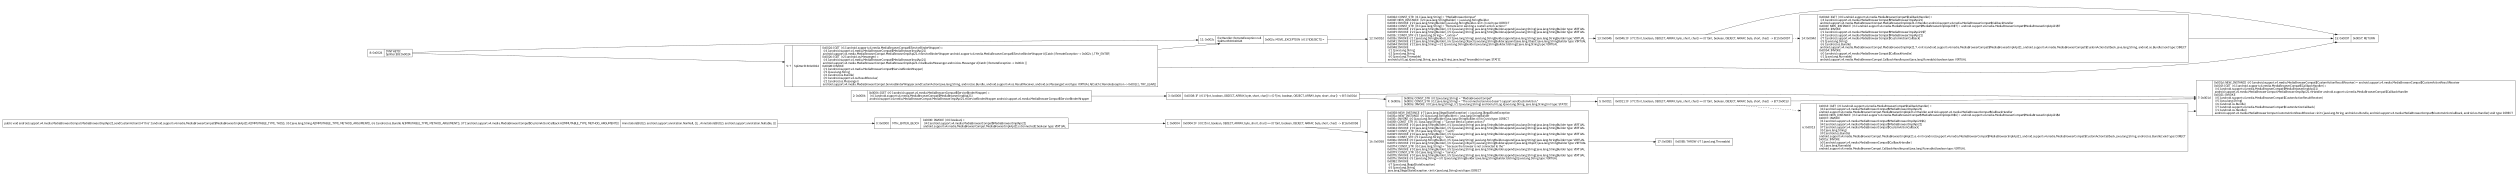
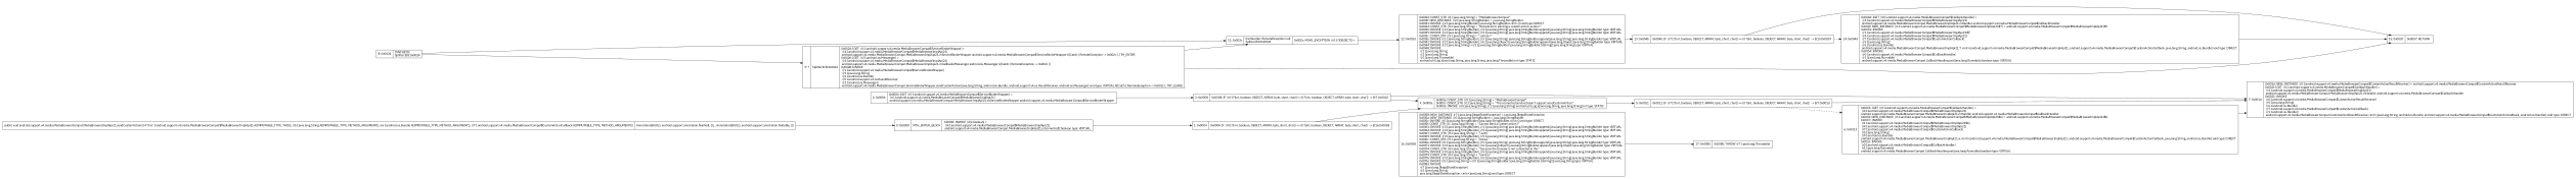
  digraph {
    fontname="IBM Plex Sans"
    rankdir=LR
    node [fontname="IBM Plex Sans" shape=record]
    edge [fontname="IBM Plex Sans"]
    n1 [label="{0\:\ 0x0000|MTH_ENTER_BLOCK\l|0x0000: INVOKE  (r0 I:boolean) = \l  (r4 I:android.support.v4.media.MediaBrowserCompat$MediaBrowserImplApi21)\l android.support.v4.media.MediaBrowserCompat.MediaBrowserImplApi21.isConnected():boolean type: VIRTUAL \l}"]
    n2 [label="{1\:\ 0x0004|0x0004: IF  (r0 I:?[int, boolean, OBJECT, ARRAY, byte, short, char]) == (0 ?[int, boolean, OBJECT, ARRAY, byte, short, char])  \-\> B:16:0x0058 \l}"]
    n3 [label="{16\:\ 0x0058|0x0058: NEW_INSTANCE  (r7 I:java.lang.IllegalStateException) =  java.lang.IllegalStateException \l0x005a: NEW_INSTANCE  (r0 I:java.lang.StringBuilder) =  java.lang.StringBuilder \l0x005c: INVOKE  (r0 I:java.lang.StringBuilder) java.lang.StringBuilder.\<init\>():void type: DIRECT \l0x005f: CONST_STR  (r1 I:java.lang.String) =  \"Cannot send a custom action (\" \l0x0061: INVOKE  (r0 I:java.lang.StringBuilder), (r1 I:java.lang.String) java.lang.StringBuilder.append(java.lang.String):java.lang.StringBuilder type: VIRTUAL \l0x0064: INVOKE  (r0 I:java.lang.StringBuilder), (r5 I:java.lang.String) java.lang.StringBuilder.append(java.lang.String):java.lang.StringBuilder type: VIRTUAL \l0x0067: CONST_STR  (r5 I:java.lang.String) =  \") with \" \l0x0069: INVOKE  (r0 I:java.lang.StringBuilder), (r5 I:java.lang.String) java.lang.StringBuilder.append(java.lang.String):java.lang.StringBuilder type: VIRTUAL \l0x006c: CONST_STR  (r5 I:java.lang.String) =  \"extras \" \l0x006e: INVOKE  (r0 I:java.lang.StringBuilder), (r5 I:java.lang.String) java.lang.StringBuilder.append(java.lang.String):java.lang.StringBuilder type: VIRTUAL \l0x0071: INVOKE  (r0 I:java.lang.StringBuilder), (r6 I:java.lang.Object) java.lang.StringBuilder.append(java.lang.Object):java.lang.StringBuilder type: VIRTUAL \l0x0074: CONST_STR  (r5 I:java.lang.String) =  \" because the browser is not connected to the \" \l0x0076: INVOKE  (r0 I:java.lang.StringBuilder), (r5 I:java.lang.String) java.lang.StringBuilder.append(java.lang.String):java.lang.StringBuilder type: VIRTUAL \l0x0079: CONST_STR  (r5 I:java.lang.String) =  \"service.\" \l0x007b: INVOKE  (r0 I:java.lang.StringBuilder), (r5 I:java.lang.String) java.lang.StringBuilder.append(java.lang.String):java.lang.StringBuilder type: VIRTUAL \l0x007e: INVOKE  (r5 I:java.lang.String) = (r0 I:java.lang.StringBuilder) java.lang.StringBuilder.toString():java.lang.String type: VIRTUAL \l0x0082: INVOKE  \l  (r7 I:java.lang.IllegalStateException)\l  (r5 I:java.lang.String)\l java.lang.IllegalStateException.\<init\>(java.lang.String):void type: DIRECT \l}"]
    n4 [label="{2\:\ 0x0006|0x0006: IGET  (r0 I:android.support.v4.media.MediaBrowserCompat$ServiceBinderWrapper) = \l  (r4 I:android.support.v4.media.MediaBrowserCompat$MediaBrowserImplApi21)\l android.support.v4.media.MediaBrowserCompat.MediaBrowserImplApi21.mServiceBinderWrapper android.support.v4.media.MediaBrowserCompat$ServiceBinderWrapper \l}"]
    n5 [label="{3\:\ 0x0008|0x0008: IF  (r0 I:?[int, boolean, OBJECT, ARRAY, byte, short, char]) != (0 ?[int, boolean, OBJECT, ARRAY, byte, short, char])  \-\> B:7:0x001d \l}"]
    n6 [label="{17\:\ 0x0085|0x0085: THROW  (r7 I:java.lang.Throwable) \l}"]
    n7 [label="{4\:\ 0x000a|0x000a: CONST_STR  (r0 I:java.lang.String) =  \"MediaBrowserCompat\" \l0x000c: CONST_STR  (r1 I:java.lang.String) =  \"The connected service doesn't support sendCustomAction.\" \l0x000e: INVOKE  (r0 I:java.lang.String), (r1 I:java.lang.String) android.util.Log.i(java.lang.String, java.lang.String):int type: STATIC \l}"]
    n8 [label="{7\:\ 0x001d|0x001d: NEW_INSTANCE  (r0 I:android.support.v4.media.MediaBrowserCompat$CustomActionResultReceiver) =  android.support.v4.media.MediaBrowserCompat$CustomActionResultReceiver \l0x001f: IGET  (r1 I:android.support.v4.media.MediaBrowserCompat$CallbackHandler) = \l  (r4 I:android.support.v4.media.MediaBrowserCompat$MediaBrowserImplApi21)\l android.support.v4.media.MediaBrowserCompat.MediaBrowserImplApi21.mHandler android.support.v4.media.MediaBrowserCompat$CallbackHandler \l0x0021: INVOKE  \l  (r0 I:android.support.v4.media.MediaBrowserCompat$CustomActionResultReceiver)\l  (r5 I:java.lang.String)\l  (r6 I:android.os.Bundle)\l  (r7 I:android.support.v4.media.MediaBrowserCompat$CustomActionCallback)\l  (r1 I:android.os.Handler)\l android.support.v4.media.MediaBrowserCompat.CustomActionResultReceiver.\<init\>(java.lang.String, android.os.Bundle, android.support.v4.media.MediaBrowserCompat$CustomActionCallback, android.os.Handler):void type: DIRECT \l}"]
    n9 [label="{5\:\ 0x0011|0x0011: IF  (r7 I:?[int, boolean, OBJECT, ARRAY, byte, short, char]) == (0 ?[int, boolean, OBJECT, ARRAY, byte, short, char])  \-\> B:7:0x001d \l}"]
    n10 [label="{6\:\ 0x0013|0x0013: IGET  (r0 I:android.support.v4.media.MediaBrowserCompat$CallbackHandler) = \l  (r4 I:android.support.v4.media.MediaBrowserCompat$MediaBrowserImplApi21)\l android.support.v4.media.MediaBrowserCompat.MediaBrowserImplApi21.mHandler android.support.v4.media.MediaBrowserCompat$CallbackHandler \l0x0015: NEW_INSTANCE  (r1 I:android.support.v4.media.MediaBrowserCompat$MediaBrowserImplApi21$6) =  android.support.v4.media.MediaBrowserCompat$MediaBrowserImplApi21$6 \l0x0017: INVOKE  \l  (r1 I:android.support.v4.media.MediaBrowserCompat$MediaBrowserImplApi21$6)\l  (r4 I:android.support.v4.media.MediaBrowserCompat$MediaBrowserImplApi21)\l  (r7 I:android.support.v4.media.MediaBrowserCompat$CustomActionCallback)\l  (r5 I:java.lang.String)\l  (r9 I:android.os.Bundle)\l android.support.v4.media.MediaBrowserCompat.MediaBrowserImplApi21.6.\<init\>(android.support.v4.media.MediaBrowserCompat$MediaBrowserImplApi21, android.support.v4.media.MediaBrowserCompat$CustomActionCallback, java.lang.String, android.os.Bundle):void type: DIRECT \l0x001a: INVOKE  \l  (r0 I:android.support.v4.media.MediaBrowserCompat$CallbackHandler)\l  (r1 I:java.lang.Runnable)\l android.support.v4.media.MediaBrowserCompat.CallbackHandler.post(java.lang.Runnable):boolean type: VIRTUAL \l}"]
    n11 [label="{8\:\ 0x0024|SYNTHETIC\lSplitter:B:8:0x0024\l}"]
    n12 [label="{9\:\ ?|Splitter:B:8:0x0024\l|0x0024: IGET  (r1 I:android.support.v4.media.MediaBrowserCompat$ServiceBinderWrapper) = \l  (r4 I:android.support.v4.media.MediaBrowserCompat$MediaBrowserImplApi21)\l android.support.v4.media.MediaBrowserCompat.MediaBrowserImplApi21.mServiceBinderWrapper android.support.v4.media.MediaBrowserCompat$ServiceBinderWrapper A[Catch:\{ RemoteException \-\> 0x002c \}, TRY_ENTER]\l0x0026: IGET  (r2 I:android.os.Messenger) = \l  (r4 I:android.support.v4.media.MediaBrowserCompat$MediaBrowserImplApi21)\l android.support.v4.media.MediaBrowserCompat.MediaBrowserImplApi21.mCallbacksMessenger android.os.Messenger A[Catch:\{ RemoteException \-\> 0x002c \}]\l0x0028: INVOKE  \l  (r1 I:android.support.v4.media.MediaBrowserCompat$ServiceBinderWrapper)\l  (r5 I:java.lang.String)\l  (r6 I:android.os.Bundle)\l  (r0 I:android.support.v4.os.ResultReceiver)\l  (r2 I:android.os.Messenger)\l android.support.v4.media.MediaBrowserCompat.ServiceBinderWrapper.sendCustomAction(java.lang.String, android.os.Bundle, android.support.v4.os.ResultReceiver, android.os.Messenger):void type: VIRTUAL A[Catch:\{ RemoteException \-\> 0x002c \}, TRY_LEAVE]\l}"]
    n13 [label="{11\:\ 0x002c|ExcHandler: RemoteException null\lSplitter:B:8:0x0024\l|0x002c: MOVE_EXCEPTION  (r0 I:?[OBJECT]) =  \l}"]
    n14 [label="{15\:\ 0x0057|0x0057: RETURN   \l}"]
    n15 [label="{12\:\ 0x002d|0x002d: CONST_STR  (r1 I:java.lang.String) =  \"MediaBrowserCompat\" \l0x002f: NEW_INSTANCE  (r2 I:java.lang.StringBuilder) =  java.lang.StringBuilder \l0x0031: INVOKE  (r2 I:java.lang.StringBuilder) java.lang.StringBuilder.\<init\>():void type: DIRECT \l0x0034: CONST_STR  (r3 I:java.lang.String) =  \"Remote error sending a custom action: action=\" \l0x0036: INVOKE  (r2 I:java.lang.StringBuilder), (r3 I:java.lang.String) java.lang.StringBuilder.append(java.lang.String):java.lang.StringBuilder type: VIRTUAL \l0x0039: INVOKE  (r2 I:java.lang.StringBuilder), (r5 I:java.lang.String) java.lang.StringBuilder.append(java.lang.String):java.lang.StringBuilder type: VIRTUAL \l0x003c: CONST_STR  (r3 I:java.lang.String) =  \", extras=\" \l0x003e: INVOKE  (r2 I:java.lang.StringBuilder), (r3 I:java.lang.String) java.lang.StringBuilder.append(java.lang.String):java.lang.StringBuilder type: VIRTUAL \l0x0041: INVOKE  (r2 I:java.lang.StringBuilder), (r6 I:java.lang.Object) java.lang.StringBuilder.append(java.lang.Object):java.lang.StringBuilder type: VIRTUAL \l0x0044: INVOKE  (r2 I:java.lang.String) = (r2 I:java.lang.StringBuilder) java.lang.StringBuilder.toString():java.lang.String type: VIRTUAL \l0x0048: INVOKE  \l  (r1 I:java.lang.String)\l  (r2 I:java.lang.String)\l  (r0 I:java.lang.Throwable)\l android.util.Log.i(java.lang.String, java.lang.String, java.lang.Throwable):int type: STATIC \l}"]
    n16 [label="{13\:\ 0x004b|0x004b: IF  (r7 I:?[int, boolean, OBJECT, ARRAY, byte, short, char]) == (0 ?[int, boolean, OBJECT, ARRAY, byte, short, char])  \-\> B:15:0x0057 \l}"]
    n17 [label="{14\:\ 0x004d|0x004d: IGET  (r0 I:android.support.v4.media.MediaBrowserCompat$CallbackHandler) = \l  (r4 I:android.support.v4.media.MediaBrowserCompat$MediaBrowserImplApi21)\l android.support.v4.media.MediaBrowserCompat.MediaBrowserImplApi21.mHandler android.support.v4.media.MediaBrowserCompat$CallbackHandler \l0x004f: NEW_INSTANCE  (r1 I:android.support.v4.media.MediaBrowserCompat$MediaBrowserImplApi21$7) =  android.support.v4.media.MediaBrowserCompat$MediaBrowserImplApi21$7 \l0x0051: INVOKE  \l  (r1 I:android.support.v4.media.MediaBrowserCompat$MediaBrowserImplApi21$7)\l  (r4 I:android.support.v4.media.MediaBrowserCompat$MediaBrowserImplApi21)\l  (r7 I:android.support.v4.media.MediaBrowserCompat$CustomActionCallback)\l  (r5 I:java.lang.String)\l  (r6 I:android.os.Bundle)\l android.support.v4.media.MediaBrowserCompat.MediaBrowserImplApi21.7.\<init\>(android.support.v4.media.MediaBrowserCompat$MediaBrowserImplApi21, android.support.v4.media.MediaBrowserCompat$CustomActionCallback, java.lang.String, android.os.Bundle):void type: DIRECT \l0x0054: INVOKE  \l  (r0 I:android.support.v4.media.MediaBrowserCompat$CallbackHandler)\l  (r1 I:java.lang.Runnable)\l android.support.v4.media.MediaBrowserCompat.CallbackHandler.post(java.lang.Runnable):boolean type: VIRTUAL \l}"]
    n18 [label="{public void android.support.v4.media.MediaBrowserCompat.MediaBrowserImplApi21.sendCustomAction((r4 'this' I:android.support.v4.media.MediaBrowserCompat$MediaBrowserImplApi21 A[IMMUTABLE_TYPE, THIS]), (r5 I:java.lang.String A[IMMUTABLE_TYPE, METHOD_ARGUMENT]), (r6 I:android.os.Bundle A[IMMUTABLE_TYPE, METHOD_ARGUMENT]), (r7 I:android.support.v4.media.MediaBrowserCompat$CustomActionCallback A[IMMUTABLE_TYPE, METHOD_ARGUMENT]))  | Annotation[BUILD, android.support.annotation.NonNull, \{\}], , Annotation[BUILD, android.support.annotation.Nullable, \{\}]\l}"]
    n1 -> n2
-   n2 -> n3
+   n2 -> n7
    n3 -> n6
    n4 -> n5
    n5 -> n7 [style=solid]
    n5 -> n8
    n7 -> n9
    n9 -> n8
    n9 -> n10 [style=dashed]
    n10 -> n8
    n11 -> n12
    n11 -> n13
    n12 -> n13
    n12 -> n14
    n13 -> n15
    n15 -> n16
    n16 -> n14
    n16 -> n17 [style=dashed]
    n17 -> n14
    n18 -> n1
  }
